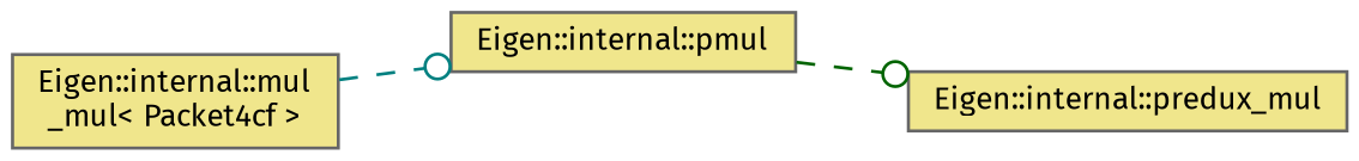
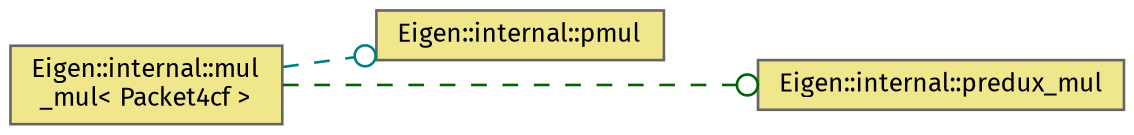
  digraph {
    fontname="Fira Sans"
    rankdir=LR
    node [color=grey40 fillcolor=khaki fontname="Fira Sans" fontsize=10 shape=box style=filled]
    edge [arrowhead=odot fontname="Fira Sans" fontsize=10 labelfontname=Helvetica labelfontsize=10 style=dashed]
    n1 [color=gray40 fontcolor=black height=0.2 label="Eigen::internal::mul\l_mul\< Packet4cf \>" width=0.4]
    n2 [height=0.2 label="Eigen::internal::pmul" width=0.4]
    n3 [height=0.2 label="Eigen::internal::predux_mul" width=0.4]
    n1 -> n2 [color=teal]
-   n2 -> n3 [color=darkgreen]
+   n1 -> n3 [color=darkgreen]
  }
